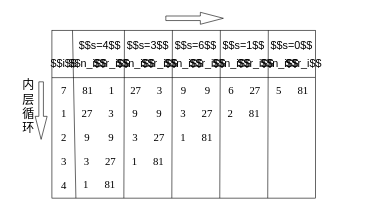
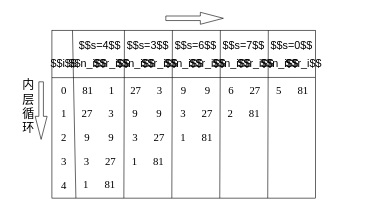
  <mxCell id="0" />
  <mxCell id="1" parent="0" />
  <mxCell id="2" value="" style="rounded=0;whiteSpace=wrap;html=1;fillColor=none;fontSize=18;" parent="1" vertex="1"><mxGeometry x="86" y="50" width="440" height="280" as="geometry" /></mxCell>
  <mxCell id="3" value="" style="endArrow=none;html=1;rounded=0;entryX=0.078;entryY=0.001;entryDx=0;entryDy=0;entryPerimeter=0;fontSize=18;" parent="1" target="2" edge="1"><mxGeometry width="50" height="50" relative="1" as="geometry"><mxPoint x="126" y="330" as="sourcePoint" /><mxPoint x="406" y="190" as="targetPoint" /></mxGeometry></mxCell>
  <mxCell id="4" value="" style="endArrow=none;html=1;rounded=0;entryX=0.078;entryY=0.001;entryDx=0;entryDy=0;entryPerimeter=0;fontSize=18;" parent="1" edge="1"><mxGeometry width="50" height="50" relative="1" as="geometry"><mxPoint x="446" y="330" as="sourcePoint" /><mxPoint x="447" y="50" as="targetPoint" /></mxGeometry></mxCell>
  <mxCell id="5" value="" style="endArrow=none;html=1;rounded=0;entryX=0.078;entryY=0.001;entryDx=0;entryDy=0;entryPerimeter=0;fontSize=18;" parent="1" edge="1"><mxGeometry width="50" height="50" relative="1" as="geometry"><mxPoint x="286" y="330" as="sourcePoint" /><mxPoint x="287" y="50" as="targetPoint" /></mxGeometry></mxCell>
  <mxCell id="6" value="" style="endArrow=none;html=1;rounded=0;entryX=0.078;entryY=0.001;entryDx=0;entryDy=0;entryPerimeter=0;fontSize=18;" parent="1" edge="1"><mxGeometry width="50" height="50" relative="1" as="geometry"><mxPoint x="366" y="330" as="sourcePoint" /><mxPoint x="367" y="50" as="targetPoint" /></mxGeometry></mxCell>
  <mxCell id="7" value="" style="endArrow=none;html=1;rounded=0;entryX=0.078;entryY=0.001;entryDx=0;entryDy=0;entryPerimeter=0;fontSize=18;" parent="1" edge="1"><mxGeometry width="50" height="50" relative="1" as="geometry"><mxPoint x="206" y="330" as="sourcePoint" /><mxPoint x="207" y="50" as="targetPoint" /></mxGeometry></mxCell>
  <mxCell id="8" value="" style="endArrow=none;html=1;rounded=0;exitX=0.998;exitY=0.281;exitDx=0;exitDy=0;exitPerimeter=0;fontSize=18;fontFamily=Times New Roman;fontStyle=0" parent="1" source="2" edge="1"><mxGeometry width="50" height="50" relative="1" as="geometry"><mxPoint x="216" y="340" as="sourcePoint" /><mxPoint x="86" y="129" as="targetPoint" /></mxGeometry></mxCell>
  <mxCell id="9" value="&lt;font style=&quot;font-size: 18px;&quot;&gt;$$i$$&lt;/font&gt;" style="text;html=1;align=center;verticalAlign=middle;whiteSpace=wrap;rounded=0;fontSize=18;" parent="1" vertex="1"><mxGeometry x="96" y="90" width="20" height="30" as="geometry" /></mxCell>
  <mxCell id="10" value="" style="group" parent="1" vertex="1" connectable="0"><mxGeometry x="136" y="60" width="60" height="60" as="geometry" /></mxCell>
  <mxCell id="11" value="&lt;font style=&quot;font-size: 18px;&quot;&gt;$$s=4$$&lt;/font&gt;" style="text;html=1;align=center;verticalAlign=middle;whiteSpace=wrap;rounded=0;fontSize=18;" parent="10" vertex="1"><mxGeometry width="60" height="30" as="geometry" /></mxCell>
  <mxCell id="12" value="&lt;font style=&quot;font-size: 18px;&quot;&gt;$$n_i$$&lt;/font&gt;" style="text;html=1;align=center;verticalAlign=middle;whiteSpace=wrap;rounded=0;fontSize=18;" parent="10" vertex="1"><mxGeometry y="30" width="20" height="30" as="geometry" /></mxCell>
  <mxCell id="13" value="&lt;font style=&quot;font-size: 18px;&quot;&gt;$$r_i$$&lt;/font&gt;" style="text;html=1;align=center;verticalAlign=middle;whiteSpace=wrap;rounded=0;fontSize=18;" parent="10" vertex="1"><mxGeometry x="40" y="30" width="20" height="30" as="geometry" /></mxCell>
  <mxCell id="14" value="" style="group" parent="1" vertex="1" connectable="0"><mxGeometry x="216" y="60" width="60" height="60" as="geometry" /></mxCell>
  <mxCell id="15" value="&lt;font style=&quot;font-size: 18px;&quot;&gt;$$s=3$$&lt;/font&gt;" style="text;html=1;align=center;verticalAlign=middle;whiteSpace=wrap;rounded=0;fontSize=18;" parent="14" vertex="1"><mxGeometry width="60" height="30" as="geometry" /></mxCell>
  <mxCell id="16" value="&lt;font style=&quot;font-size: 18px;&quot;&gt;$$n_i$$&lt;/font&gt;" style="text;html=1;align=center;verticalAlign=middle;whiteSpace=wrap;rounded=0;fontSize=18;" parent="14" vertex="1"><mxGeometry y="30" width="20" height="30" as="geometry" /></mxCell>
  <mxCell id="17" value="&lt;font style=&quot;font-size: 18px;&quot;&gt;$$r_i$$&lt;/font&gt;" style="text;html=1;align=center;verticalAlign=middle;whiteSpace=wrap;rounded=0;fontSize=18;" parent="14" vertex="1"><mxGeometry x="40" y="30" width="20" height="30" as="geometry" /></mxCell>
  <mxCell id="18" value="" style="group" parent="1" vertex="1" connectable="0"><mxGeometry x="456" y="60" width="60" height="60" as="geometry" /></mxCell>
  <mxCell id="19" value="&lt;font style=&quot;font-size: 18px;&quot;&gt;$$s=0$$&lt;/font&gt;" style="text;html=1;align=center;verticalAlign=middle;whiteSpace=wrap;rounded=0;fontSize=18;" parent="18" vertex="1"><mxGeometry width="60" height="30" as="geometry" /></mxCell>
  <mxCell id="20" value="&lt;font style=&quot;font-size: 18px;&quot;&gt;$$n_i$$&lt;/font&gt;" style="text;html=1;align=center;verticalAlign=middle;whiteSpace=wrap;rounded=0;fontSize=18;" parent="18" vertex="1"><mxGeometry y="30" width="20" height="30" as="geometry" /></mxCell>
  <mxCell id="21" value="&lt;font style=&quot;font-size: 18px;&quot;&gt;$$r_i$$&lt;/font&gt;" style="text;html=1;align=center;verticalAlign=middle;whiteSpace=wrap;rounded=0;fontSize=18;" parent="18" vertex="1"><mxGeometry x="40" y="30" width="20" height="30" as="geometry" /></mxCell>
  <mxCell id="22" value="" style="group" parent="1" vertex="1" connectable="0"><mxGeometry x="296" y="60" width="60" height="60" as="geometry" /></mxCell>
  <mxCell id="23" value="&lt;font style=&quot;font-size: 18px;&quot;&gt;$$s=6$$&lt;/font&gt;" style="text;html=1;align=center;verticalAlign=middle;whiteSpace=wrap;rounded=0;fontSize=18;" parent="22" vertex="1"><mxGeometry width="60" height="30" as="geometry" /></mxCell>
  <mxCell id="24" value="&lt;font style=&quot;font-size: 18px;&quot;&gt;$$n_i$$&lt;/font&gt;" style="text;html=1;align=center;verticalAlign=middle;whiteSpace=wrap;rounded=0;fontSize=18;" parent="22" vertex="1"><mxGeometry y="30" width="20" height="30" as="geometry" /></mxCell>
  <mxCell id="25" value="&lt;font style=&quot;font-size: 18px;&quot;&gt;$$r_i$$&lt;/font&gt;" style="text;html=1;align=center;verticalAlign=middle;whiteSpace=wrap;rounded=0;fontSize=18;" parent="22" vertex="1"><mxGeometry x="40" y="30" width="20" height="30" as="geometry" /></mxCell>
  <mxCell id="26" value="" style="group" parent="1" vertex="1" connectable="0"><mxGeometry x="376" y="60" width="60" height="60" as="geometry" /></mxCell>
- <mxCell id="27" value="&lt;font style=&quot;font-size: 18px;&quot;&gt;$$s=1$$&lt;/font&gt;" style="text;html=1;align=center;verticalAlign=middle;whiteSpace=wrap;rounded=0;fontSize=18;" parent="26" vertex="1"><mxGeometry width="60" height="30" as="geometry" /></mxCell>
+ <mxCell id="27" value="&lt;font style=&quot;font-size: 18px;&quot;&gt;$$s=7$$&lt;/font&gt;" style="text;html=1;align=center;verticalAlign=middle;whiteSpace=wrap;rounded=0;fontSize=18;" parent="26" vertex="1"><mxGeometry width="60" height="30" as="geometry" /></mxCell>
  <mxCell id="28" value="&lt;font style=&quot;font-size: 18px;&quot;&gt;$$n_i$$&lt;/font&gt;" style="text;html=1;align=center;verticalAlign=middle;whiteSpace=wrap;rounded=0;fontSize=18;" parent="26" vertex="1"><mxGeometry y="30" width="20" height="30" as="geometry" /></mxCell>
  <mxCell id="29" value="&lt;font style=&quot;font-size: 18px;&quot;&gt;$$r_i$$&lt;/font&gt;" style="text;html=1;align=center;verticalAlign=middle;whiteSpace=wrap;rounded=0;fontSize=18;" parent="26" vertex="1"><mxGeometry x="40" y="30" width="20" height="30" as="geometry" /></mxCell>
  <mxCell id="30" value="&lt;font style=&quot;font-size: 18px;&quot;&gt;1&lt;/font&gt;" style="text;html=1;align=center;verticalAlign=middle;whiteSpace=wrap;rounded=0;fontSize=18;fontFamily=Times New Roman;fontStyle=0" parent="1" vertex="1"><mxGeometry x="96" y="175" width="20" height="30" as="geometry" /></mxCell>
  <mxCell id="31" value="&lt;font style=&quot;font-size: 18px;&quot;&gt;2&lt;/font&gt;" style="text;html=1;align=center;verticalAlign=middle;whiteSpace=wrap;rounded=0;fontSize=18;fontFamily=Times New Roman;fontStyle=0" parent="1" vertex="1"><mxGeometry x="96" y="215" width="20" height="30" as="geometry" /></mxCell>
  <mxCell id="32" value="&lt;font style=&quot;font-size: 18px;&quot;&gt;3&lt;/font&gt;" style="text;html=1;align=center;verticalAlign=middle;whiteSpace=wrap;rounded=0;fontSize=18;fontFamily=Times New Roman;fontStyle=0" parent="1" vertex="1"><mxGeometry x="96" y="255" width="20" height="30" as="geometry" /></mxCell>
  <mxCell id="33" value="&lt;font style=&quot;font-size: 18px;&quot;&gt;4&lt;/font&gt;" style="text;html=1;align=center;verticalAlign=middle;whiteSpace=wrap;rounded=0;fontSize=18;fontFamily=Times New Roman;fontStyle=0" parent="1" vertex="1"><mxGeometry x="96" y="295" width="20" height="30" as="geometry" /></mxCell>
- <mxCell id="34" value="&lt;font style=&quot;font-size: 18px;&quot;&gt;7&lt;/font&gt;" style="text;html=1;align=center;verticalAlign=middle;whiteSpace=wrap;rounded=0;fontSize=18;fontFamily=Times New Roman;fontStyle=0" parent="1" vertex="1"><mxGeometry x="96" y="135" width="20" height="30" as="geometry" /></mxCell>
+ <mxCell id="34" value="&lt;font style=&quot;font-size: 18px;&quot;&gt;0&lt;/font&gt;" style="text;html=1;align=center;verticalAlign=middle;whiteSpace=wrap;rounded=0;fontSize=18;fontFamily=Times New Roman;fontStyle=0" parent="1" vertex="1"><mxGeometry x="96" y="135" width="20" height="30" as="geometry" /></mxCell>
  <mxCell id="35" value="" style="group;fontFamily=Times New Roman;fontStyle=0" parent="1" vertex="1" connectable="0"><mxGeometry x="136" y="135" width="459" height="31" as="geometry" /></mxCell>
  <mxCell id="36" value="" style="group;fontFamily=Times New Roman;fontStyle=0" parent="35" vertex="1" connectable="0"><mxGeometry width="220" height="30" as="geometry" /></mxCell>
  <mxCell id="37" value="&lt;font style=&quot;font-size: 18px;&quot;&gt;1&lt;/font&gt;" style="text;html=1;align=center;verticalAlign=middle;whiteSpace=wrap;rounded=0;fontSize=18;fontFamily=Times New Roman;fontStyle=0" parent="36" vertex="1"><mxGeometry x="40" width="20" height="30" as="geometry" /></mxCell>
  <mxCell id="38" value="&lt;font style=&quot;font-size: 18px;&quot;&gt;81&lt;/font&gt;" style="text;html=1;align=center;verticalAlign=middle;whiteSpace=wrap;rounded=0;fontSize=18;fontFamily=Times New Roman;fontStyle=0" parent="36" vertex="1"><mxGeometry width="20" height="30" as="geometry" /></mxCell>
  <mxCell id="39" value="&lt;font style=&quot;font-size: 18px;&quot;&gt;3&lt;/font&gt;" style="text;html=1;align=center;verticalAlign=middle;whiteSpace=wrap;rounded=0;fontSize=18;fontFamily=Times New Roman;fontStyle=0" parent="36" vertex="1"><mxGeometry x="120" width="20" height="30" as="geometry" /></mxCell>
  <mxCell id="40" value="&lt;font style=&quot;font-size: 18px;&quot;&gt;27&lt;/font&gt;" style="text;html=1;align=center;verticalAlign=middle;whiteSpace=wrap;rounded=0;fontSize=18;fontFamily=Times New Roman;fontStyle=0" parent="36" vertex="1"><mxGeometry x="80" width="20" height="30" as="geometry" /></mxCell>
  <mxCell id="41" value="&lt;font style=&quot;font-size: 18px;&quot;&gt;9&lt;/font&gt;" style="text;html=1;align=center;verticalAlign=middle;whiteSpace=wrap;rounded=0;fontSize=18;fontFamily=Times New Roman;fontStyle=0" parent="36" vertex="1"><mxGeometry x="200" width="20" height="30" as="geometry" /></mxCell>
  <mxCell id="42" value="&lt;font style=&quot;font-size: 18px;&quot;&gt;9&lt;/font&gt;" style="text;html=1;align=center;verticalAlign=middle;whiteSpace=wrap;rounded=0;fontSize=18;fontFamily=Times New Roman;fontStyle=0" parent="36" vertex="1"><mxGeometry x="160" width="20" height="30" as="geometry" /></mxCell>
  <mxCell id="43" value="" style="group;fontFamily=Times New Roman;fontStyle=0" parent="35" vertex="1" connectable="0"><mxGeometry x="239" y="1" width="220" height="30" as="geometry" /></mxCell>
  <mxCell id="44" value="&lt;font style=&quot;font-size: 18px;&quot;&gt;27&lt;/font&gt;" style="text;html=1;align=center;verticalAlign=middle;whiteSpace=wrap;rounded=0;fontSize=18;fontFamily=Times New Roman;fontStyle=0" parent="43" vertex="1"><mxGeometry x="40" width="20" height="30" as="geometry" /></mxCell>
  <mxCell id="45" value="&lt;font style=&quot;font-size: 18px;&quot;&gt;6&lt;/font&gt;" style="text;html=1;align=center;verticalAlign=middle;whiteSpace=wrap;rounded=0;fontSize=18;fontFamily=Times New Roman;fontStyle=0" parent="43" vertex="1"><mxGeometry width="20" height="30" as="geometry" /></mxCell>
  <mxCell id="46" value="&lt;font style=&quot;font-size: 18px;&quot;&gt;81&lt;/font&gt;" style="text;html=1;align=center;verticalAlign=middle;whiteSpace=wrap;rounded=0;fontSize=18;fontFamily=Times New Roman;fontStyle=0" parent="43" vertex="1"><mxGeometry x="120" width="20" height="30" as="geometry" /></mxCell>
  <mxCell id="47" value="&lt;font style=&quot;font-size: 18px;&quot;&gt;5&lt;/font&gt;" style="text;html=1;align=center;verticalAlign=middle;whiteSpace=wrap;rounded=0;fontSize=18;fontFamily=Times New Roman;fontStyle=0" parent="43" vertex="1"><mxGeometry x="80" width="20" height="30" as="geometry" /></mxCell>
  <mxCell id="48" value="" style="group;fontFamily=Times New Roman;fontStyle=0" parent="1" vertex="1" connectable="0"><mxGeometry x="135" y="174" width="459" height="31" as="geometry" /></mxCell>
  <mxCell id="49" value="" style="group;fontFamily=Times New Roman;fontStyle=0" parent="48" vertex="1" connectable="0"><mxGeometry width="220" height="30" as="geometry" /></mxCell>
  <mxCell id="50" value="&lt;font style=&quot;font-size: 18px;&quot;&gt;3&lt;/font&gt;" style="text;html=1;align=center;verticalAlign=middle;whiteSpace=wrap;rounded=0;fontSize=18;fontFamily=Times New Roman;fontStyle=0" parent="49" vertex="1"><mxGeometry x="40" width="20" height="30" as="geometry" /></mxCell>
  <mxCell id="51" value="&lt;font style=&quot;font-size: 18px;&quot;&gt;27&lt;/font&gt;" style="text;html=1;align=center;verticalAlign=middle;whiteSpace=wrap;rounded=0;fontSize=18;fontFamily=Times New Roman;fontStyle=0" parent="49" vertex="1"><mxGeometry width="20" height="30" as="geometry" /></mxCell>
  <mxCell id="52" value="&lt;font style=&quot;font-size: 18px;&quot;&gt;9&lt;/font&gt;" style="text;html=1;align=center;verticalAlign=middle;whiteSpace=wrap;rounded=0;fontSize=18;fontFamily=Times New Roman;fontStyle=0" parent="49" vertex="1"><mxGeometry x="120" width="20" height="30" as="geometry" /></mxCell>
  <mxCell id="53" value="&lt;font style=&quot;font-size: 18px;&quot;&gt;9&lt;/font&gt;" style="text;html=1;align=center;verticalAlign=middle;whiteSpace=wrap;rounded=0;fontSize=18;fontFamily=Times New Roman;fontStyle=0" parent="49" vertex="1"><mxGeometry x="80" width="20" height="30" as="geometry" /></mxCell>
  <mxCell id="54" value="&lt;font style=&quot;font-size: 18px;&quot;&gt;27&lt;/font&gt;" style="text;html=1;align=center;verticalAlign=middle;whiteSpace=wrap;rounded=0;fontSize=18;fontFamily=Times New Roman;fontStyle=0" parent="49" vertex="1"><mxGeometry x="200" width="20" height="30" as="geometry" /></mxCell>
  <mxCell id="55" value="&lt;font style=&quot;font-size: 18px;&quot;&gt;3&lt;/font&gt;" style="text;html=1;align=center;verticalAlign=middle;whiteSpace=wrap;rounded=0;fontSize=18;fontFamily=Times New Roman;fontStyle=0" parent="49" vertex="1"><mxGeometry x="160" width="20" height="30" as="geometry" /></mxCell>
  <mxCell id="56" value="" style="group;fontFamily=Times New Roman;fontStyle=0" parent="48" vertex="1" connectable="0"><mxGeometry x="239" y="1" width="220" height="30" as="geometry" /></mxCell>
  <mxCell id="57" value="&lt;font style=&quot;font-size: 18px;&quot;&gt;81&lt;/font&gt;" style="text;html=1;align=center;verticalAlign=middle;whiteSpace=wrap;rounded=0;fontSize=18;fontFamily=Times New Roman;fontStyle=0" parent="56" vertex="1"><mxGeometry x="40" width="20" height="30" as="geometry" /></mxCell>
  <mxCell id="58" value="&lt;font style=&quot;font-size: 18px;&quot;&gt;2&lt;/font&gt;" style="text;html=1;align=center;verticalAlign=middle;whiteSpace=wrap;rounded=0;fontSize=18;fontFamily=Times New Roman;fontStyle=0" parent="56" vertex="1"><mxGeometry width="20" height="30" as="geometry" /></mxCell>
  <mxCell id="59" value="" style="group;fontFamily=Times New Roman;fontStyle=0" parent="1" vertex="1" connectable="0"><mxGeometry x="135" y="214" width="459" height="31" as="geometry" /></mxCell>
  <mxCell id="60" value="" style="group;fontFamily=Times New Roman;fontStyle=0" parent="59" vertex="1" connectable="0"><mxGeometry width="220" height="30" as="geometry" /></mxCell>
  <mxCell id="61" value="&lt;font style=&quot;font-size: 18px;&quot;&gt;9&lt;/font&gt;" style="text;html=1;align=center;verticalAlign=middle;whiteSpace=wrap;rounded=0;fontSize=18;fontFamily=Times New Roman;fontStyle=0" parent="60" vertex="1"><mxGeometry x="40" width="20" height="30" as="geometry" /></mxCell>
  <mxCell id="62" value="&lt;font style=&quot;font-size: 18px;&quot;&gt;9&lt;/font&gt;" style="text;html=1;align=center;verticalAlign=middle;whiteSpace=wrap;rounded=0;fontSize=18;fontFamily=Times New Roman;fontStyle=0" parent="60" vertex="1"><mxGeometry width="20" height="30" as="geometry" /></mxCell>
  <mxCell id="63" value="&lt;font style=&quot;font-size: 18px;&quot;&gt;27&lt;/font&gt;" style="text;html=1;align=center;verticalAlign=middle;whiteSpace=wrap;rounded=0;fontSize=18;fontFamily=Times New Roman;fontStyle=0" parent="60" vertex="1"><mxGeometry x="120" width="20" height="30" as="geometry" /></mxCell>
  <mxCell id="64" value="&lt;font style=&quot;font-size: 18px;&quot;&gt;3&lt;/font&gt;" style="text;html=1;align=center;verticalAlign=middle;whiteSpace=wrap;rounded=0;fontSize=18;fontFamily=Times New Roman;fontStyle=0" parent="60" vertex="1"><mxGeometry x="80" width="20" height="30" as="geometry" /></mxCell>
  <mxCell id="65" value="&lt;font style=&quot;font-size: 18px;&quot;&gt;81&lt;/font&gt;" style="text;html=1;align=center;verticalAlign=middle;whiteSpace=wrap;rounded=0;fontSize=18;fontFamily=Times New Roman;fontStyle=0" parent="60" vertex="1"><mxGeometry x="200" width="20" height="30" as="geometry" /></mxCell>
  <mxCell id="66" value="&lt;font style=&quot;font-size: 18px;&quot;&gt;1&lt;/font&gt;" style="text;html=1;align=center;verticalAlign=middle;whiteSpace=wrap;rounded=0;fontSize=18;fontFamily=Times New Roman;fontStyle=0" parent="60" vertex="1"><mxGeometry x="160" width="20" height="30" as="geometry" /></mxCell>
  <mxCell id="67" value="" style="group;fontFamily=Times New Roman;fontStyle=0" parent="1" vertex="1" connectable="0"><mxGeometry x="134" y="254" width="459" height="31" as="geometry" /></mxCell>
  <mxCell id="68" value="" style="group;fontFamily=Times New Roman;fontStyle=0" parent="67" vertex="1" connectable="0"><mxGeometry width="220" height="30" as="geometry" /></mxCell>
  <mxCell id="69" value="&lt;font style=&quot;font-size: 18px;&quot;&gt;27&lt;/font&gt;" style="text;html=1;align=center;verticalAlign=middle;whiteSpace=wrap;rounded=0;fontSize=18;fontFamily=Times New Roman;fontStyle=0" parent="68" vertex="1"><mxGeometry x="40" width="20" height="30" as="geometry" /></mxCell>
  <mxCell id="70" value="&lt;font style=&quot;font-size: 18px;&quot;&gt;3&lt;/font&gt;" style="text;html=1;align=center;verticalAlign=middle;whiteSpace=wrap;rounded=0;fontSize=18;fontFamily=Times New Roman;fontStyle=0" parent="68" vertex="1"><mxGeometry width="20" height="30" as="geometry" /></mxCell>
  <mxCell id="71" value="&lt;font style=&quot;font-size: 18px;&quot;&gt;81&lt;/font&gt;" style="text;html=1;align=center;verticalAlign=middle;whiteSpace=wrap;rounded=0;fontSize=18;fontFamily=Times New Roman;fontStyle=0" parent="68" vertex="1"><mxGeometry x="120" width="20" height="30" as="geometry" /></mxCell>
  <mxCell id="72" value="&lt;font style=&quot;font-size: 18px;&quot;&gt;1&lt;/font&gt;" style="text;html=1;align=center;verticalAlign=middle;whiteSpace=wrap;rounded=0;fontSize=18;fontFamily=Times New Roman;fontStyle=0" parent="68" vertex="1"><mxGeometry x="80" width="20" height="30" as="geometry" /></mxCell>
  <mxCell id="73" value="" style="group;fontFamily=Times New Roman;fontStyle=0" parent="1" vertex="1" connectable="0"><mxGeometry x="133" y="293" width="459" height="31" as="geometry" /></mxCell>
  <mxCell id="74" value="" style="group;fontFamily=Times New Roman;fontStyle=0" parent="73" vertex="1" connectable="0"><mxGeometry width="220" height="30" as="geometry" /></mxCell>
  <mxCell id="75" value="&lt;font style=&quot;font-size: 18px;&quot;&gt;81&lt;/font&gt;" style="text;html=1;align=center;verticalAlign=middle;whiteSpace=wrap;rounded=0;fontSize=18;fontFamily=Times New Roman;fontStyle=0" parent="74" vertex="1"><mxGeometry x="40" width="20" height="30" as="geometry" /></mxCell>
  <mxCell id="76" value="&lt;font style=&quot;font-size: 18px;&quot;&gt;1&lt;/font&gt;" style="text;html=1;align=center;verticalAlign=middle;whiteSpace=wrap;rounded=0;fontSize=18;fontFamily=Times New Roman;fontStyle=0" parent="74" vertex="1"><mxGeometry width="20" height="30" as="geometry" /></mxCell>
  <mxCell id="77" value="" style="html=1;shadow=0;dashed=0;align=center;verticalAlign=middle;shape=mxgraph.arrows2.arrow;dy=0.62;dx=38.4;notch=0;fillColor=none;strokeColor=default;" parent="1" vertex="1"><mxGeometry x="276" y="20" width="96" height="20" as="geometry" /></mxCell>
  <mxCell id="78" value="" style="html=1;shadow=0;dashed=0;align=center;verticalAlign=middle;shape=mxgraph.arrows2.arrow;dy=0.62;dx=38.4;notch=0;fillColor=none;strokeColor=default;rotation=90;" parent="1" vertex="1"><mxGeometry x="20" y="174" width="96" height="20" as="geometry" /></mxCell>
  <mxCell id="79" value="&lt;font&gt;内&lt;/font&gt;&lt;div&gt;&lt;font&gt;层&lt;/font&gt;&lt;/div&gt;&lt;div&gt;&lt;font&gt;循&lt;/font&gt;&lt;/div&gt;&lt;div&gt;&lt;font&gt;环&lt;/font&gt;&lt;/div&gt;" style="text;html=1;align=center;verticalAlign=middle;whiteSpace=wrap;rounded=0;fontSize=20;rotation=0;fontColor=default;" parent="1" vertex="1"><mxGeometry x="36" y="112" width="22" height="130" as="geometry" /></mxCell>
